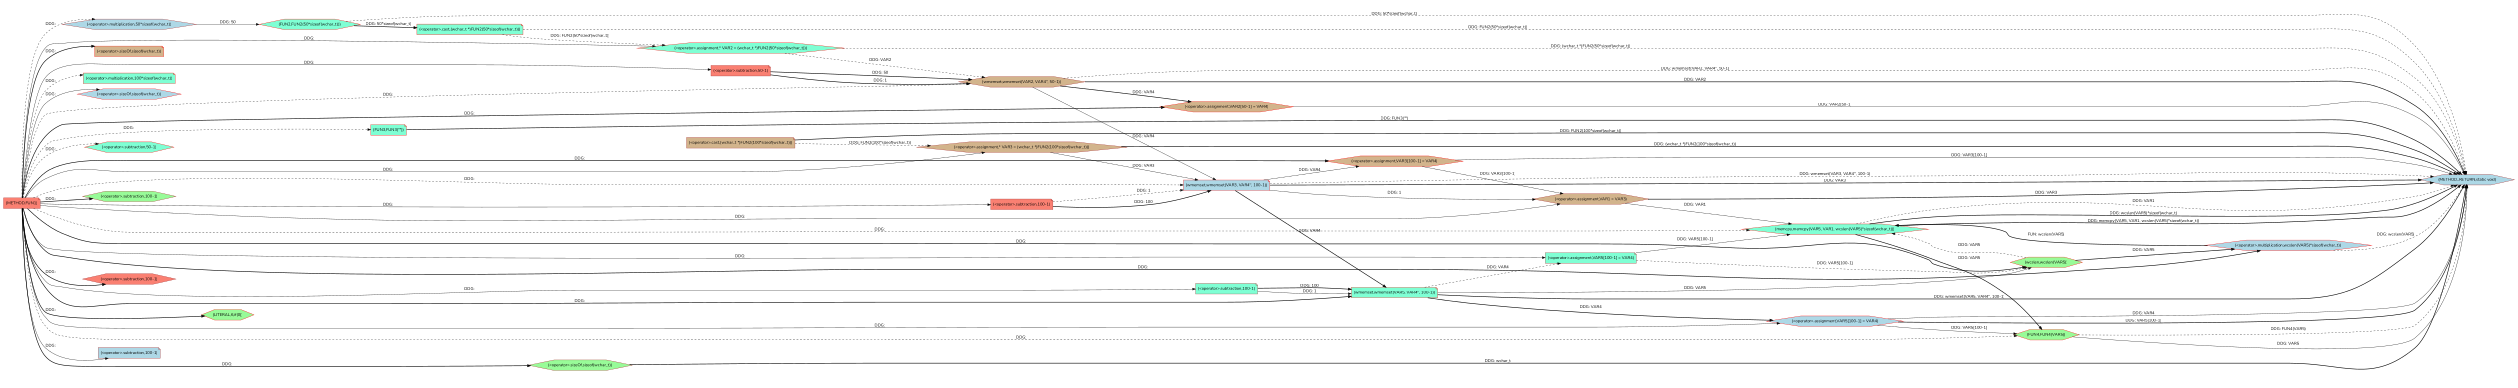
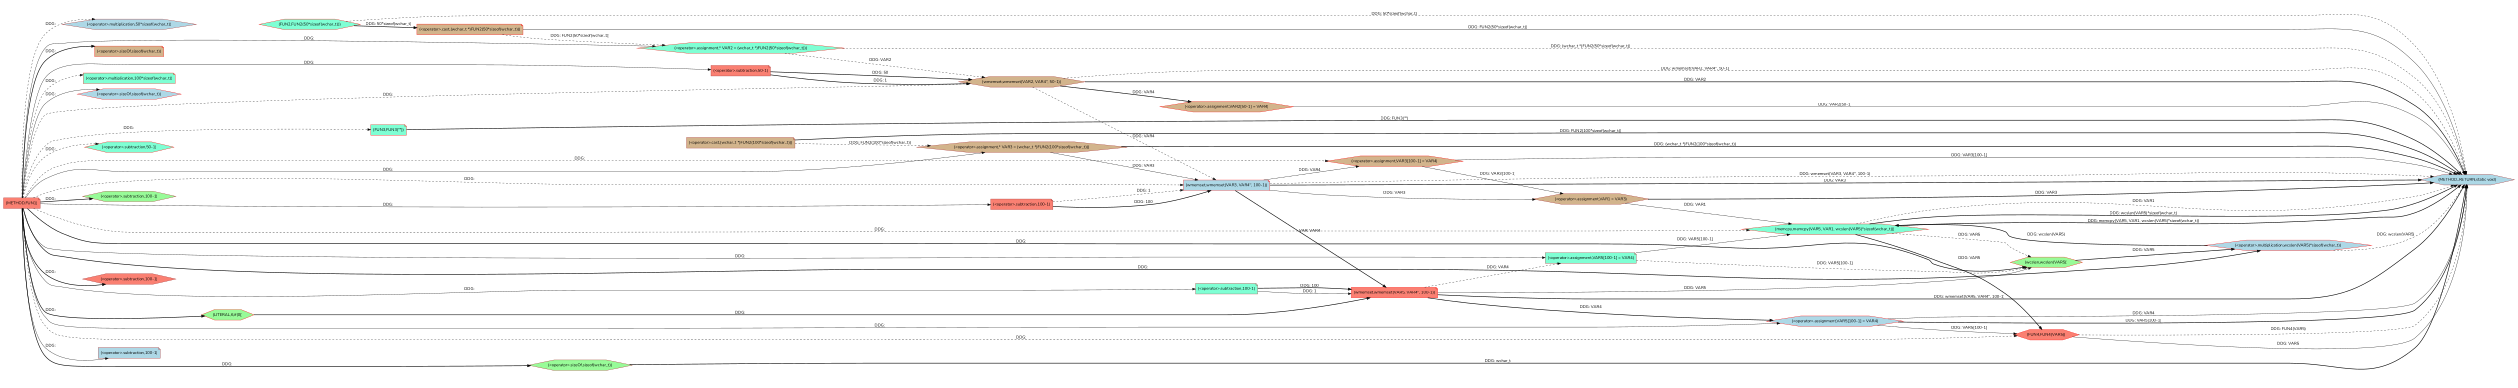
  digraph {
    fontname=Nunito
    rankdir=LR
    node [color=red fillcolor=aquamarine fontname=Nunito shape=hexagon style=filled]
    edge [fontname=Nunito style=bold]
    n1 [color=brown fillcolor=salmon label="(METHOD,FUN1)" shape=note]
    n2 [label="(<operator>.assignment,* VAR2 = (wchar_t *)FUN2(50*sizeof(wchar_t)))"]
    n3 [color=brown fillcolor=lightblue label="(<operator>.multiplication,50*sizeof(wchar_t))"]
    n4 [fillcolor=tan label="(<operator>.sizeOf,sizeof(wchar_t))" shape=note]
    n5 [color=brown fillcolor=tan label="(<operator>.assignment,* VAR3 = (wchar_t *)FUN2(100*sizeof(wchar_t)))"]
    n6 [label="(<operator>.multiplication,100*sizeof(wchar_t))" shape=note]
    n7 [fillcolor=lightblue label="(<operator>.sizeOf,sizeof(wchar_t))"]
    n8 [color=brown fillcolor=tan label="(wmemset,wmemset(VAR2, VAR4'', 50-1))"]
    n9 [color=brown fillcolor=salmon label="(<operator>.subtraction,50-1)" shape=note]
    n10 [fillcolor=tan label="(<operator>.assignment,VAR2[50-1] = VAR4)"]
    n11 [label="(<operator>.subtraction,50-1)"]
    n12 [fillcolor=lightblue label="(wmemset,wmemset(VAR3, VAR4'', 100-1))" shape=note]
    n13 [color=brown fillcolor=salmon label="(<operator>.subtraction,100-1)" shape=note]
    n14 [fillcolor=tan label="(<operator>.assignment,VAR3[100-1] = VAR4)"]
    n15 [color=brown fillcolor=palegreen label="(<operator>.subtraction,100-1)"]
    n16 [fillcolor=palegreen label="(LITERAL,6,if(0))"]
    n17 [label="(FUN3,FUN3(\"\"))" shape=note]
    n18 [color=brown fillcolor=tan label="(<operator>.assignment,VAR1 = VAR3)"]
-   n19 [label="(wmemset,wmemset(VAR5, VAR4'', 100-1))" shape=note]
+   n19 [fillcolor=salmon label="(wmemset,wmemset(VAR5, VAR4'', 100-1))" shape=note]
    n20 [color=brown label="(<operator>.subtraction,100-1)" shape=note]
    n21 [color=brown label="(<operator>.assignment,VAR5[100-1] = VAR4)" shape=note]
    n22 [color=brown fillcolor=salmon label="(<operator>.subtraction,100-1)"]
    n23 [label="(memcpy,memcpy(VAR5, VAR1, wcslen(VAR5)*sizeof(wchar_t)))"]
    n24 [fillcolor=lightblue label="(<operator>.multiplication,wcslen(VAR5)*sizeof(wchar_t))"]
    n25 [fillcolor=palegreen label="(wcslen,wcslen(VAR5))"]
    n26 [color=brown fillcolor=palegreen label="(<operator>.sizeOf,sizeof(wchar_t))"]
    n27 [fillcolor=lightblue label="(<operator>.assignment,VAR5[100-1] = VAR4)"]
    n28 [color=brown fillcolor=lightblue label="(<operator>.subtraction,100-1)" shape=note]
-   n29 [fillcolor=palegreen label="(FUN4,FUN4(VAR5))"]
+   n29 [fillcolor=salmon label="(FUN4,FUN4(VAR5))"]
    n30 [color=brown fillcolor=lightblue label="(METHOD_RETURN,static void)"]
    n31 [label="(FUN2,FUN2(50*sizeof(wchar_t)))"]
-   n32 [label="(<operator>.cast,(wchar_t *)FUN2(50*sizeof(wchar_t)))" shape=note]
+   n32 [fillcolor=tan label="(<operator>.cast,(wchar_t *)FUN2(50*sizeof(wchar_t)))" shape=note]
    n33 [color=brown fillcolor=tan label="(<operator>.cast,(wchar_t *)FUN2(100*sizeof(wchar_t)))" shape=note]
    n1 -> n2 [label="DDG: " style=solid]
    n1 -> n3 [label="DDG: " style=dashed]
    n1 -> n4 [label="DDG: "]
    n1 -> n5 [label="DDG: " style=solid]
    n1 -> n6 [label="DDG: " style=dashed]
    n1 -> n7 [label="DDG: " style=solid]
    n1 -> n8 [label="DDG: " style=dashed]
    n1 -> n9 [label="DDG: " style=solid]
-   n1 -> n10 [label="DDG: "]
    n1 -> n11 [label="DDG: " style=dashed]
    n1 -> n12 [label="DDG: " style=dashed]
    n1 -> n13 [label="DDG: " style=solid]
-   n1 -> n14 [label="DDG: "]
+   n1 -> n14 [label="DDG: " style=dashed]
    n1 -> n15 [label="DDG: "]
    n1 -> n16 [label="DDG: "]
    n1 -> n17 [label="DDG: " style=dashed]
-   n1 -> n18 [label="DDG: " style=solid]
-   n1 -> n19 [label="DDG: "]
+   n16 -> n19 [label="DDG: "]
    n1 -> n20 [label="DDG: " style=solid]
    n1 -> n21 [label="DDG: " style=solid]
    n1 -> n22 [label="DDG: "]
    n1 -> n23 [label="DDG: " style=dashed]
    n1 -> n24 [label="DDG: "]
    n1 -> n25 [label="DDG: "]
    n1 -> n26 [label="DDG: "]
    n1 -> n27 [label="DDG: " style=solid]
    n1 -> n28 [label="DDG: " style=solid]
    n1 -> n29 [label="DDG: " style=dashed]
    n2 -> n8 [label="DDG: VAR2" style=dashed]
    n2 -> n30 [label="DDG: (wchar_t *)FUN2(50*sizeof(wchar_t))" style=dashed]
-   n3 -> n31 [label="DDG: 50" style=solid]
    n5 -> n12 [label="DDG: VAR3" style=solid]
    n5 -> n30 [label="DDG: (wchar_t *)FUN2(100*sizeof(wchar_t))"]
    n8 -> n10 [label="DDG: VAR4"]
-   n8 -> n12 [label="DDG: VAR4" style=solid]
+   n8 -> n12 [label="DDG: VAR4" style=dashed]
    n8 -> n30 [label="DDG: VAR2"]
    n8 -> n30 [label="DDG: wmemset(VAR2, VAR4'', 50-1)" style=dashed]
    n9 -> n8 [label="DDG: 50"]
    n9 -> n8 [label="DDG: 1"]
    n10 -> n30 [label="DDG: VAR2[50-1]" style=solid]
    n12 -> n14 [label="DDG: VAR4" style=solid]
-   n12 -> n18 [label="DDG: 1" style=solid]
-   n12 -> n19 [label="DDG: VAR4"]
+   n12 -> n18 [label="DDG: VAR3" style=solid]
+   n12 -> n19 [label="VAR: VAR4"]
    n12 -> n30 [label="DDG: wmemset(VAR3, VAR4'', 100-1)" style=dashed]
    n12 -> n30 [label="DDG: VAR3"]
    n13 -> n12 [label="DDG: 100"]
    n13 -> n12 [label="DDG: 1" style=dashed]
    n14 -> n18 [label="DDG: VAR3[100-1]" style=solid]
    n14 -> n30 [label="DDG: VAR3[100-1]" style=solid]
    n17 -> n30 [label="DDG: FUN3(\"\")"]
    n18 -> n23 [label="DDG: VAR1" style=solid]
    n18 -> n30 [label="DDG: VAR3"]
    n19 -> n21 [label="DDG: VAR4" style=dashed]
    n19 -> n25 [label="DDG: VAR5" style=solid]
    n19 -> n27 [label="DDG: VAR4"]
    n19 -> n30 [label="DDG: wmemset(VAR5, VAR4'', 100-1)"]
    n20 -> n19 [label="DDG: 100"]
    n20 -> n19 [label="DDG: 1" style=solid]
    n21 -> n23 [label="DDG: VAR5[100-1]" style=solid]
    n21 -> n25 [label="DDG: VAR5[100-1]" style=dashed]
    n23 -> n29 [label="DDG: VAR5"]
    n23 -> n30 [label="DDG: VAR1" style=dashed]
    n23 -> n30 [label="DDG: wcslen(VAR5)*sizeof(wchar_t)"]
    n23 -> n30 [label="DDG: memcpy(VAR5, VAR1, wcslen(VAR5)*sizeof(wchar_t))"]
-   n24 -> n23 [label="FUN: wcslen(VAR5)"]
+   n24 -> n23 [label="DDG: wcslen(VAR5)"]
    n24 -> n30 [label="DDG: wcslen(VAR5)" style=dashed]
-   n25 -> n23 [label="DDG: VAR5" style=dashed]
+   n23 -> n25 [label="DDG: VAR5" style=dashed]
    n25 -> n24 [label="DDG: VAR5"]
    n26 -> n30 [label="DDG: wchar_t"]
    n27 -> n29 [label="DDG: VAR5[100-1]" style=solid]
    n27 -> n30 [label="DDG: VAR4" style=solid]
    n27 -> n30 [label="DDG: VAR5[100-1]"]
    n29 -> n30 [label="DDG: VAR5" style=solid]
    n29 -> n30 [label="DDG: FUN4(VAR5)" style=dashed]
    n31 -> n30 [label="DDG: 50*sizeof(wchar_t)" style=dashed]
    n31 -> n32 [label="DDG: 50*sizeof(wchar_t)"]
    n32 -> n2 [label="DDG: FUN2(50*sizeof(wchar_t))" style=dashed]
-   n32 -> n30 [label="DDG: FUN2(50*sizeof(wchar_t))" style=dashed]
+   n32 -> n30 [label="DDG: FUN2(50*sizeof(wchar_t))" style=solid]
    n33 -> n5 [label="DDG: FUN2(100*sizeof(wchar_t))" style=dashed]
    n33 -> n30 [label="DDG: FUN2(100*sizeof(wchar_t))"]
  }
